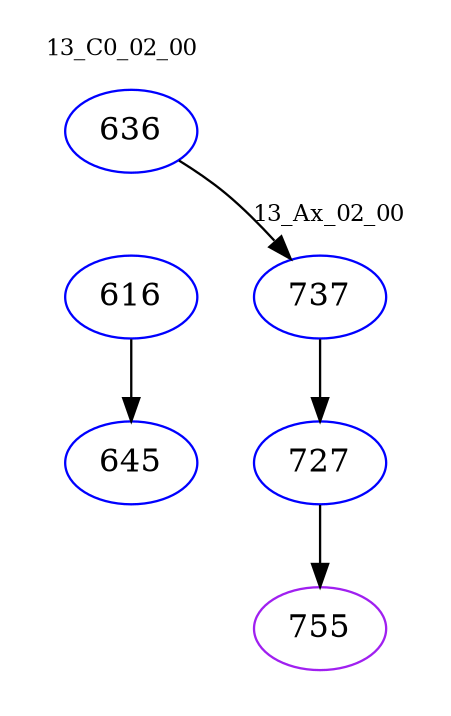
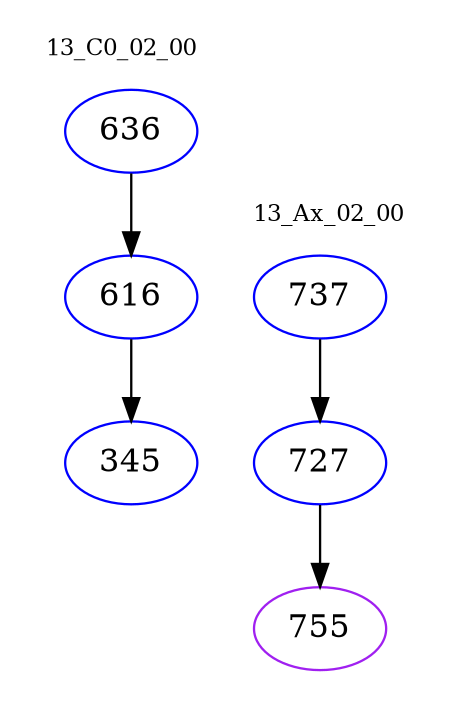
  digraph {
    node [color=blue]
    edge [color=black]
    n1 [label=737]
    n2 [label=727]
    n3 [color=purple label=755]
    n4 [label=636]
    n5 [label=616]
-   n6 [label=645]
+   n6 [label=345]
    subgraph cluster_1 {
      color=white
      fontsize=10
      label="13_Ax_02_00"
      n1
      n2
      n3
    }
    subgraph cluster_2 {
      color=white
      fontsize=10
      label="13_C0_02_00"
      n4
      n5
      n6
    }
    n1 -> n2
    n2 -> n3
-   n4 -> n1
+   n4 -> n5
    n5 -> n6
  }
